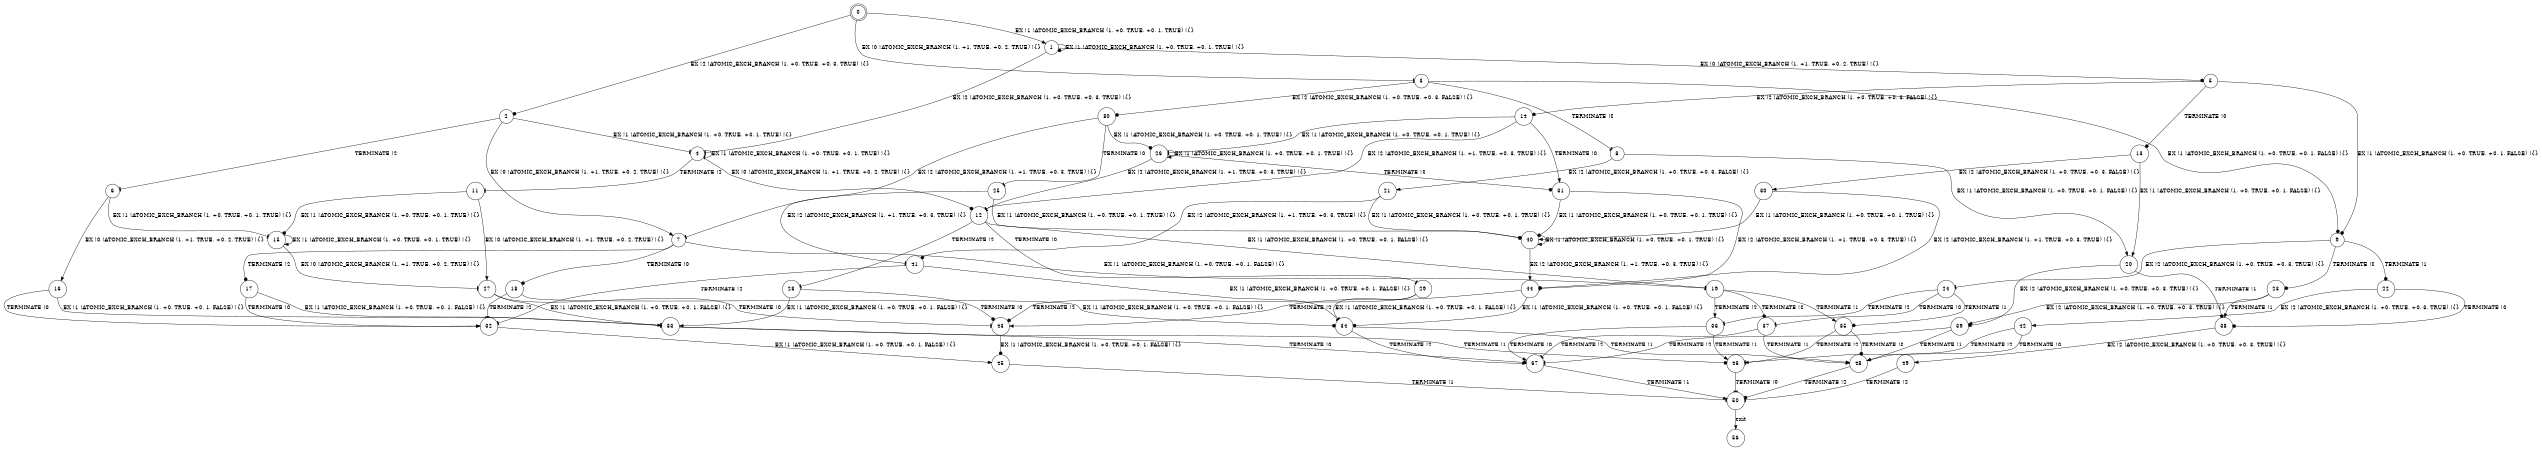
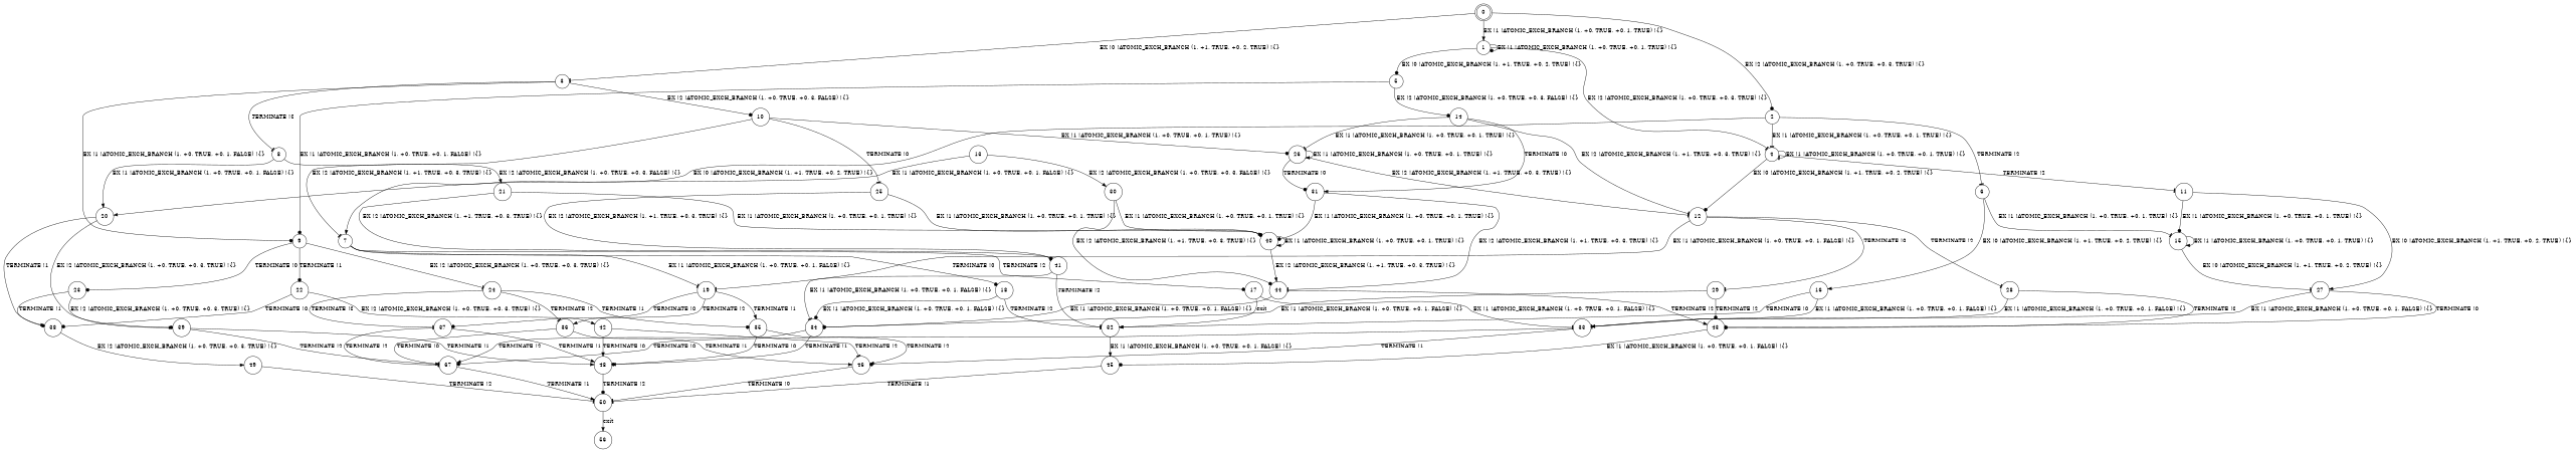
  digraph {
    node [shape=circle]
    edge [arrowhead=normal]
    0 [peripheries=2]
    1
    2
    3
    4
    5
    6
    7
    8
    9
-   10 [label=80]
+   10
    11
    12
    13
    14
    15
    16
    17
    18
    19
    20
    21
    22
    23
    24
    25
    26
    27
    28
    29
    30
    31
    32
    33
    34
    35
    36
    37
    38
    39
    40
    41
    42
    43
    44
    45
    46
    n48 [label=67]
    48
    49
    50
    n52 [label=56]
    0 -> 1 [label="EX !1 !ATOMIC_EXCH_BRANCH (1, +0, TRUE, +0, 1, TRUE) !{}"]
    0 -> 2 [arrowhead=dot label="EX !2 !ATOMIC_EXCH_BRANCH (1, +0, TRUE, +0, 3, TRUE) !{}"]
    0 -> 3 [arrowhead=tee label="EX !0 !ATOMIC_EXCH_BRANCH (1, +1, TRUE, +0, 2, TRUE) !{}"]
    1 -> 1 [arrowhead=dot label="EX !1 !ATOMIC_EXCH_BRANCH (1, +0, TRUE, +0, 1, TRUE) !{}"]
    1 -> 4 [arrowhead=tee label="EX !2 !ATOMIC_EXCH_BRANCH (1, +0, TRUE, +0, 3, TRUE) !{}"]
    1 -> 5 [arrowhead=dot label="EX !0 !ATOMIC_EXCH_BRANCH (1, +1, TRUE, +0, 2, TRUE) !{}"]
    2 -> 4 [arrowhead=tee label="EX !1 !ATOMIC_EXCH_BRANCH (1, +0, TRUE, +0, 1, TRUE) !{}"]
    2 -> 6 [arrowhead=tee label="TERMINATE !2"]
    2 -> 7 [label="EX !0 !ATOMIC_EXCH_BRANCH (1, +1, TRUE, +0, 2, TRUE) !{}"]
    3 -> 8 [arrowhead=tee label="TERMINATE !0"]
    3 -> 9 [arrowhead=dot label="EX !1 !ATOMIC_EXCH_BRANCH (1, +0, TRUE, +0, 1, FALSE) !{}"]
    3 -> 10 [arrowhead=dot label="EX !2 !ATOMIC_EXCH_BRANCH (1, +0, TRUE, +0, 3, FALSE) !{}"]
    4 -> 4 [arrowhead=tee label="EX !1 !ATOMIC_EXCH_BRANCH (1, +0, TRUE, +0, 1, TRUE) !{}"]
    4 -> 11 [arrowhead=tee label="TERMINATE !2"]
    4 -> 12 [arrowhead=dot label="EX !0 !ATOMIC_EXCH_BRANCH (1, +1, TRUE, +0, 2, TRUE) !{}"]
    5 -> 9 [arrowhead=dot label="EX !1 !ATOMIC_EXCH_BRANCH (1, +0, TRUE, +0, 1, FALSE) !{}"]
-   5 -> 13 [arrowhead=dot label="TERMINATE !0"]
    5 -> 14 [arrowhead=dot label="EX !2 !ATOMIC_EXCH_BRANCH (1, +0, TRUE, +0, 3, FALSE) !{}"]
    6 -> 15 [arrowhead=tee label="EX !1 !ATOMIC_EXCH_BRANCH (1, +0, TRUE, +0, 1, TRUE) !{}"]
    6 -> 16 [label="EX !0 !ATOMIC_EXCH_BRANCH (1, +1, TRUE, +0, 2, TRUE) !{}"]
    7 -> 17 [arrowhead=dot label="TERMINATE !2"]
    7 -> 18 [arrowhead=dot label="TERMINATE !0"]
    7 -> 19 [arrowhead=tee label="EX !1 !ATOMIC_EXCH_BRANCH (1, +0, TRUE, +0, 1, FALSE) !{}"]
    8 -> 20 [label="EX !1 !ATOMIC_EXCH_BRANCH (1, +0, TRUE, +0, 1, FALSE) !{}"]
    8 -> 21 [label="EX !2 !ATOMIC_EXCH_BRANCH (1, +0, TRUE, +0, 3, FALSE) !{}"]
    9 -> 22 [arrowhead=dot label="TERMINATE !1"]
    9 -> 23 [arrowhead=dot label="TERMINATE !0"]
    9 -> 24 [arrowhead=tee label="EX !2 !ATOMIC_EXCH_BRANCH (1, +0, TRUE, +0, 3, TRUE) !{}"]
    10 -> 7 [arrowhead=tee label="EX !2 !ATOMIC_EXCH_BRANCH (1, +1, TRUE, +0, 3, TRUE) !{}"]
    10 -> 25 [arrowhead=tee label="TERMINATE !0"]
    10 -> 26 [arrowhead=dot label="EX !1 !ATOMIC_EXCH_BRANCH (1, +0, TRUE, +0, 1, TRUE) !{}"]
    11 -> 15 [arrowhead=dot label="EX !1 !ATOMIC_EXCH_BRANCH (1, +0, TRUE, +0, 1, TRUE) !{}"]
    11 -> 27 [label="EX !0 !ATOMIC_EXCH_BRANCH (1, +1, TRUE, +0, 2, TRUE) !{}"]
    12 -> 19 [arrowhead=tee label="EX !1 !ATOMIC_EXCH_BRANCH (1, +0, TRUE, +0, 1, FALSE) !{}"]
    12 -> 28 [arrowhead=tee label="TERMINATE !2"]
    12 -> 29 [arrowhead=tee label="TERMINATE !0"]
    13 -> 20 [label="EX !1 !ATOMIC_EXCH_BRANCH (1, +0, TRUE, +0, 1, FALSE) !{}"]
    13 -> 30 [label="EX !2 !ATOMIC_EXCH_BRANCH (1, +0, TRUE, +0, 3, FALSE) !{}"]
    14 -> 12 [arrowhead=tee label="EX !2 !ATOMIC_EXCH_BRANCH (1, +1, TRUE, +0, 3, TRUE) !{}"]
    14 -> 26 [arrowhead=tee label="EX !1 !ATOMIC_EXCH_BRANCH (1, +0, TRUE, +0, 1, TRUE) !{}"]
    14 -> 31 [label="TERMINATE !0"]
    15 -> 15 [label="EX !1 !ATOMIC_EXCH_BRANCH (1, +0, TRUE, +0, 1, TRUE) !{}"]
    15 -> 27 [arrowhead=tee label="EX !0 !ATOMIC_EXCH_BRANCH (1, +1, TRUE, +0, 2, TRUE) !{}"]
    16 -> 32 [label="TERMINATE !0"]
    16 -> 33 [arrowhead=tee label="EX !1 !ATOMIC_EXCH_BRANCH (1, +0, TRUE, +0, 1, FALSE) !{}"]
-   17 -> 32 [label="TERMINATE !0"]
+   17 -> 32 [label=exit]
    17 -> 33 [arrowhead=tee label="EX !1 !ATOMIC_EXCH_BRANCH (1, +0, TRUE, +0, 1, FALSE) !{}"]
    18 -> 32 [arrowhead=tee label="TERMINATE !2"]
    18 -> 34 [arrowhead=dot label="EX !1 !ATOMIC_EXCH_BRANCH (1, +0, TRUE, +0, 1, FALSE) !{}"]
    19 -> 35 [label="TERMINATE !1"]
    19 -> 36 [label="TERMINATE !2"]
    19 -> 37 [arrowhead=dot label="TERMINATE !0"]
    20 -> 38 [arrowhead=dot label="TERMINATE !1"]
    20 -> 39 [arrowhead=dot label="EX !2 !ATOMIC_EXCH_BRANCH (1, +0, TRUE, +0, 3, TRUE) !{}"]
    21 -> 40 [arrowhead=dot label="EX !1 !ATOMIC_EXCH_BRANCH (1, +0, TRUE, +0, 1, TRUE) !{}"]
    21 -> 41 [arrowhead=dot label="EX !2 !ATOMIC_EXCH_BRANCH (1, +1, TRUE, +0, 3, TRUE) !{}"]
    22 -> 38 [arrowhead=dot label="TERMINATE !0"]
    22 -> 42 [label="EX !2 !ATOMIC_EXCH_BRANCH (1, +0, TRUE, +0, 3, TRUE) !{}"]
    23 -> 38 [label="TERMINATE !1"]
    23 -> 39 [label="EX !2 !ATOMIC_EXCH_BRANCH (1, +0, TRUE, +0, 3, TRUE) !{}"]
    24 -> 35 [arrowhead=dot label="TERMINATE !1"]
    24 -> 36 [arrowhead=tee label="TERMINATE !2"]
    24 -> 37 [arrowhead=tee label="TERMINATE !0"]
    25 -> 40 [arrowhead=dot label="EX !1 !ATOMIC_EXCH_BRANCH (1, +0, TRUE, +0, 1, TRUE) !{}"]
    25 -> 41 [arrowhead=tee label="EX !2 !ATOMIC_EXCH_BRANCH (1, +1, TRUE, +0, 3, TRUE) !{}"]
    26 -> 12 [arrowhead=tee label="EX !2 !ATOMIC_EXCH_BRANCH (1, +1, TRUE, +0, 3, TRUE) !{}"]
    26 -> 26 [label="EX !1 !ATOMIC_EXCH_BRANCH (1, +0, TRUE, +0, 1, TRUE) !{}"]
    26 -> 31 [arrowhead=dot label="TERMINATE !0"]
    27 -> 33 [label="EX !1 !ATOMIC_EXCH_BRANCH (1, +0, TRUE, +0, 1, FALSE) !{}"]
    27 -> 43 [arrowhead=tee label="TERMINATE !0"]
    28 -> 33 [label="EX !1 !ATOMIC_EXCH_BRANCH (1, +0, TRUE, +0, 1, FALSE) !{}"]
    28 -> 43 [arrowhead=dot label="TERMINATE !0"]
    29 -> 34 [arrowhead=tee label="EX !1 !ATOMIC_EXCH_BRANCH (1, +0, TRUE, +0, 1, FALSE) !{}"]
    29 -> 43 [arrowhead=dot label="TERMINATE !2"]
    30 -> 40 [label="EX !1 !ATOMIC_EXCH_BRANCH (1, +0, TRUE, +0, 1, TRUE) !{}"]
    30 -> 44 [arrowhead=dot label="EX !2 !ATOMIC_EXCH_BRANCH (1, +1, TRUE, +0, 3, TRUE) !{}"]
    31 -> 40 [arrowhead=dot label="EX !1 !ATOMIC_EXCH_BRANCH (1, +0, TRUE, +0, 1, TRUE) !{}"]
    31 -> 44 [arrowhead=tee label="EX !2 !ATOMIC_EXCH_BRANCH (1, +1, TRUE, +0, 3, TRUE) !{}"]
    32 -> 45 [label="EX !1 !ATOMIC_EXCH_BRANCH (1, +0, TRUE, +0, 1, FALSE) !{}"]
    33 -> 46 [arrowhead=dot label="TERMINATE !1"]
    33 -> n48 [arrowhead=dot label="TERMINATE !0"]
    34 -> n48 [label="TERMINATE !2"]
    34 -> 48 [label="TERMINATE !1"]
    35 -> 46 [label="TERMINATE !2"]
    35 -> 48 [arrowhead=dot label="TERMINATE !0"]
    36 -> 46 [label="TERMINATE !1"]
    36 -> n48 [label="TERMINATE !0"]
    37 -> n48 [arrowhead=tee label="TERMINATE !2"]
    37 -> 48 [label="TERMINATE !1"]
    38 -> 49 [label="EX !2 !ATOMIC_EXCH_BRANCH (1, +0, TRUE, +0, 3, TRUE) !{}"]
    39 -> n48 [arrowhead=tee label="TERMINATE !2"]
    39 -> 48 [label="TERMINATE !1"]
    40 -> 40 [label="EX !1 !ATOMIC_EXCH_BRANCH (1, +0, TRUE, +0, 1, TRUE) !{}"]
    40 -> 44 [label="EX !2 !ATOMIC_EXCH_BRANCH (1, +1, TRUE, +0, 3, TRUE) !{}"]
    41 -> 32 [arrowhead=tee label="TERMINATE !2"]
    41 -> 34 [arrowhead=tee label="EX !1 !ATOMIC_EXCH_BRANCH (1, +0, TRUE, +0, 1, FALSE) !{}"]
    42 -> 46 [arrowhead=tee label="TERMINATE !2"]
    42 -> 48 [label="TERMINATE !0"]
    43 -> 45 [arrowhead=dot label="EX !1 !ATOMIC_EXCH_BRANCH (1, +0, TRUE, +0, 1, FALSE) !{}"]
    44 -> 34 [arrowhead=dot label="EX !1 !ATOMIC_EXCH_BRANCH (1, +0, TRUE, +0, 1, FALSE) !{}"]
    44 -> 43 [label="TERMINATE !2"]
    45 -> 50 [arrowhead=tee label="TERMINATE !1"]
    46 -> 50 [arrowhead=tee label="TERMINATE !0"]
    n48 -> 50 [label="TERMINATE !1"]
    48 -> 50 [arrowhead=dot label="TERMINATE !2"]
    49 -> 50 [arrowhead=tee label="TERMINATE !2"]
    50 -> n52 [label=exit]
  }
